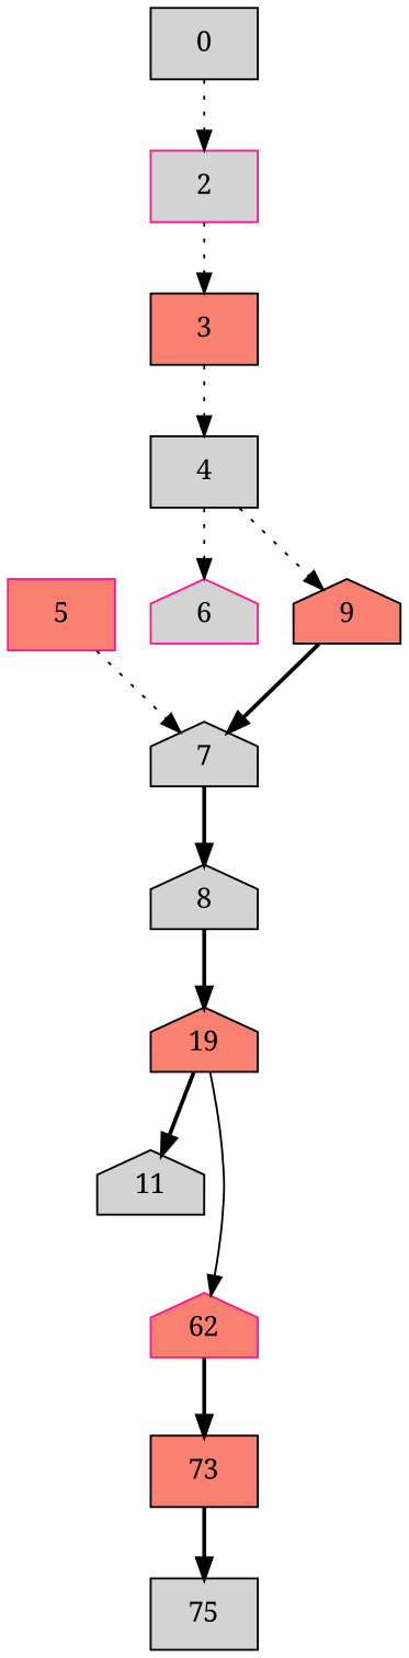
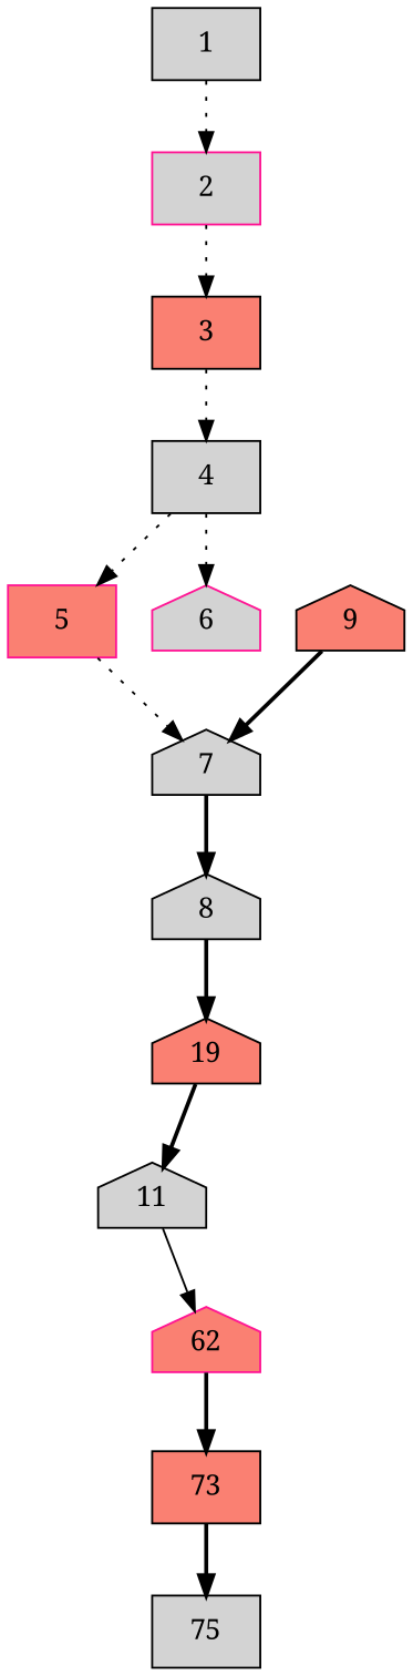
  digraph {
    fontname="Noto Serif"
    node [alpha=0.15 color=black fillcolor=lightgrey fontname="Noto Serif" shape=box style=filled]
    edge [fontname="Noto Serif" style=dotted]
-   1 [expect_size=1855774691935911936 label=0]
+   1 [expect_size=1855774691935911936]
    2 [alpha=0.05 color=deeppink expect_size=513788299686792]
    3 [alpha=0.11 expect_size=4475485965655565 fillcolor=salmon]
    4 [alpha=0.14 expect_size=20039043103450924]
    5 [alpha=0.13 color=deeppink expect_size=353531106164736000 fillcolor=salmon]
    6 [alpha=0.07 color=deeppink expect_size=3120710777586043 shape=house]
    7 [expect_size=70263748763089 shape=house]
    8 [alpha=0.01 expect_size=409928828534652928 shape=house]
    n9 [alpha=0.09 expect_size=2240513176502272000 fillcolor=salmon label=19 shape=house]
    9 [alpha=0.04 expect_size=2478815319265257 fillcolor=salmon shape=house]
    11 [alpha=0.02 expect_size=179212221364033 shape=house]
    n12 [alpha=0.16 color=deeppink expect_size=5896931855609902 fillcolor=salmon label=62 shape=house]
    n13 [alpha=0.12 expect_size=650877839428711 fillcolor=salmon label=73]
    n14 [alpha=0.00 expect_size=1501768026054197248 label=75]
    1 -> 2
    2 -> 3
    3 -> 4
-   4 -> 9
+   4 -> 5
    4 -> 6
    5 -> 7
    7 -> 8 [style=bold]
    8 -> n9 [style=bold]
    n9 -> 11 [style=bold]
    9 -> 7 [style=bold]
-   n9 -> n12 [style=solid]
+   11 -> n12 [style=solid]
    n12 -> n13 [style=bold]
    n13 -> n14 [style=bold]
  }
